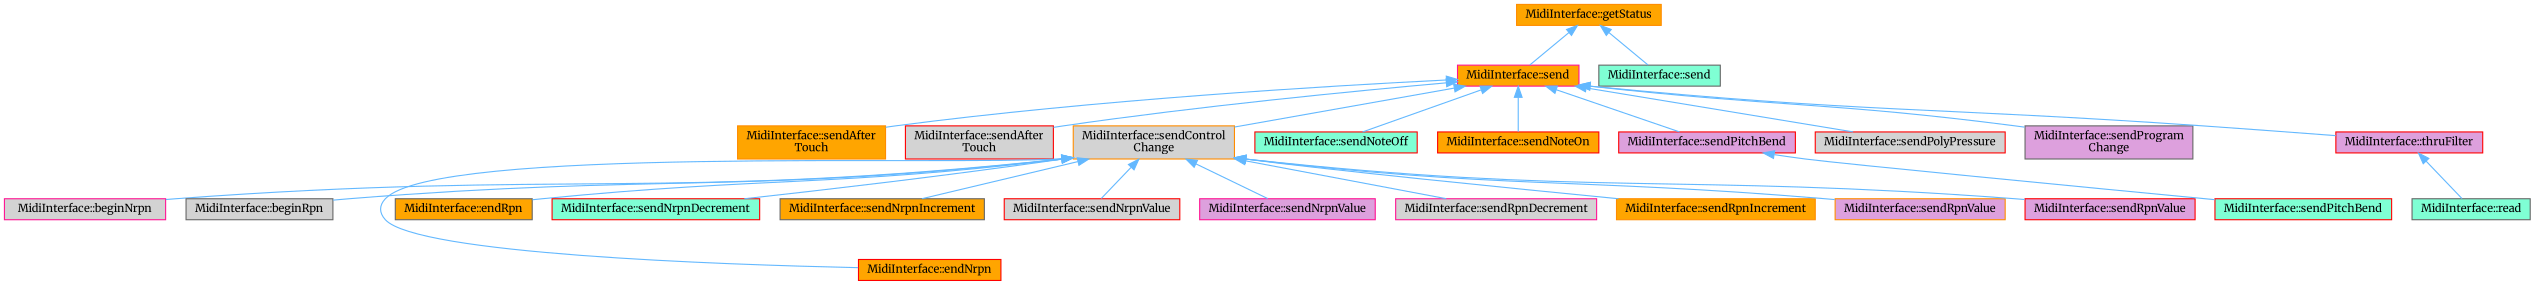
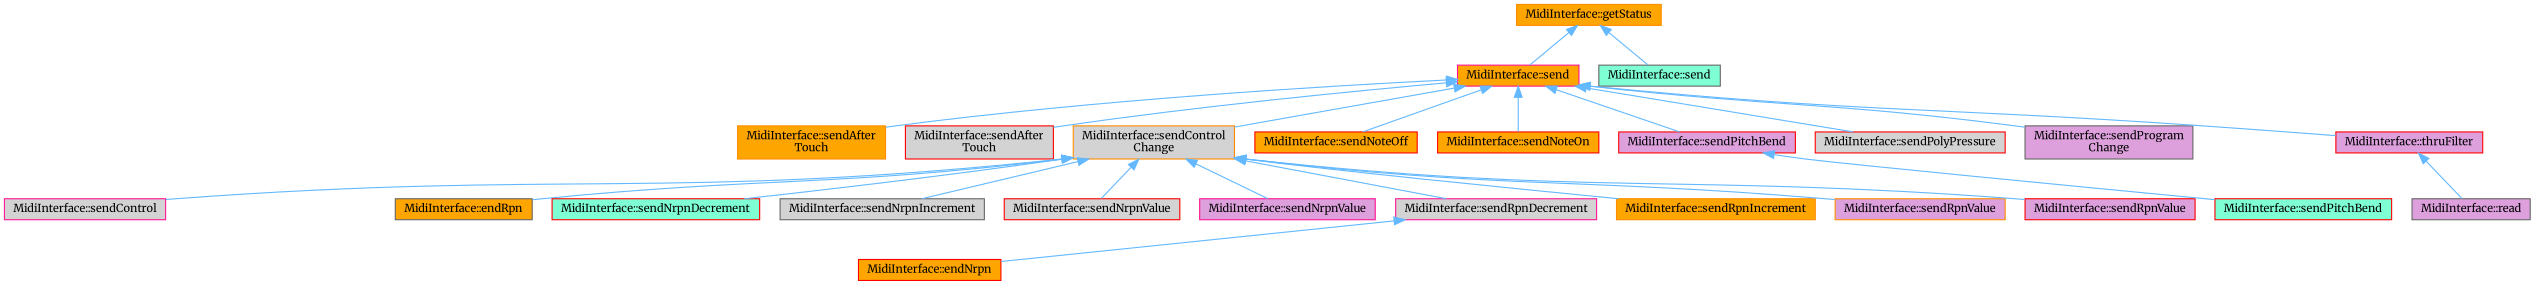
  digraph {
    fontname=Merriweather
    rankdir=TB
    node [color=red fillcolor=orange fontname=Merriweather fontsize=10 shape=box style=filled]
    edge [color=steelblue1 dir=back fontname=Merriweather fontsize=10 labelfontname=Helvetica labelfontsize=10 style=solid]
    n1 [color=darkorange fontcolor=black height=0.2 label="MidiInterface::getStatus" width=0.4]
    n2 [color=deeppink height=0.2 label="MidiInterface::send" width=0.4]
    n3 [color=gray40 fillcolor=aquamarine height=0.2 label="MidiInterface::send" width=0.4]
    n4 [color=darkorange height=0.2 label="MidiInterface::sendAfter\lTouch" width=0.4]
    n5 [fillcolor=lightgrey height=0.2 label="MidiInterface::sendAfter\lTouch" width=0.4]
    n6 [color=darkorange fillcolor=lightgrey height=0.2 label="MidiInterface::sendControl\lChange" width=0.4]
-   n7 [fillcolor=aquamarine height=0.2 label="MidiInterface::sendNoteOff" width=0.4]
+   n7 [height=0.2 label="MidiInterface::sendNoteOff" width=0.4]
    n8 [height=0.2 label="MidiInterface::sendNoteOn" width=0.4]
    n9 [fillcolor=plum height=0.2 label="MidiInterface::sendPitchBend" width=0.4]
    n10 [fillcolor=lightgrey height=0.2 label="MidiInterface::sendPolyPressure" width=0.4]
    n11 [color=gray40 fillcolor=plum height=0.2 label="MidiInterface::sendProgram\lChange" width=0.4]
    n12 [fillcolor=plum height=0.2 label="MidiInterface::thruFilter" width=0.4]
-   n13 [color=deeppink fillcolor=lightgrey height=0.2 label="MidiInterface::beginNrpn" width=0.4]
-   n14 [color=gray40 fillcolor=lightgrey height=0.2 label="MidiInterface::beginRpn" width=0.4]
+   n13 [color=deeppink fillcolor=lightgrey height=0.2 label="MidiInterface::sendControl" width=0.4]
    n15 [height=0.2 label="MidiInterface::endNrpn" width=0.4]
    n16 [color=gray40 height=0.2 label="MidiInterface::endRpn" width=0.4]
    n17 [fillcolor=aquamarine height=0.2 label="MidiInterface::sendNrpnDecrement" width=0.4]
-   n18 [color=gray40 height=0.2 label="MidiInterface::sendNrpnIncrement" width=0.4]
+   n18 [color=gray40 fillcolor=lightgrey height=0.2 label="MidiInterface::sendNrpnIncrement" width=0.4]
    n19 [fillcolor=lightgrey height=0.2 label="MidiInterface::sendNrpnValue" width=0.4]
    n20 [color=deeppink fillcolor=plum height=0.2 label="MidiInterface::sendNrpnValue" width=0.4]
    n21 [color=deeppink fillcolor=lightgrey height=0.2 label="MidiInterface::sendRpnDecrement" width=0.4]
    n22 [color=darkorange height=0.2 label="MidiInterface::sendRpnIncrement" width=0.4]
    n23 [color=darkorange fillcolor=plum height=0.2 label="MidiInterface::sendRpnValue" width=0.4]
    n24 [fillcolor=plum height=0.2 label="MidiInterface::sendRpnValue" width=0.4]
    n25 [fillcolor=aquamarine height=0.2 label="MidiInterface::sendPitchBend" width=0.4]
-   n26 [color=gray40 fillcolor=aquamarine height=0.2 label="MidiInterface::read" width=0.4]
+   n26 [color=gray40 fillcolor=plum height=0.2 label="MidiInterface::read" width=0.4]
    n1 -> n2
    n1 -> n3
    n2 -> n4
    n2 -> n5
    n2 -> n6
    n2 -> n7
    n2 -> n8
    n2 -> n9
    n2 -> n10
    n2 -> n11
    n2 -> n12
    n6 -> n13
-   n6 -> n14
-   n6 -> n15
+   n21 -> n15
    n6 -> n16
    n6 -> n17
    n6 -> n18
    n6 -> n19
    n6 -> n20
    n6 -> n21
    n6 -> n22
    n6 -> n23
    n6 -> n24
    n9 -> n25
    n12 -> n26
  }
